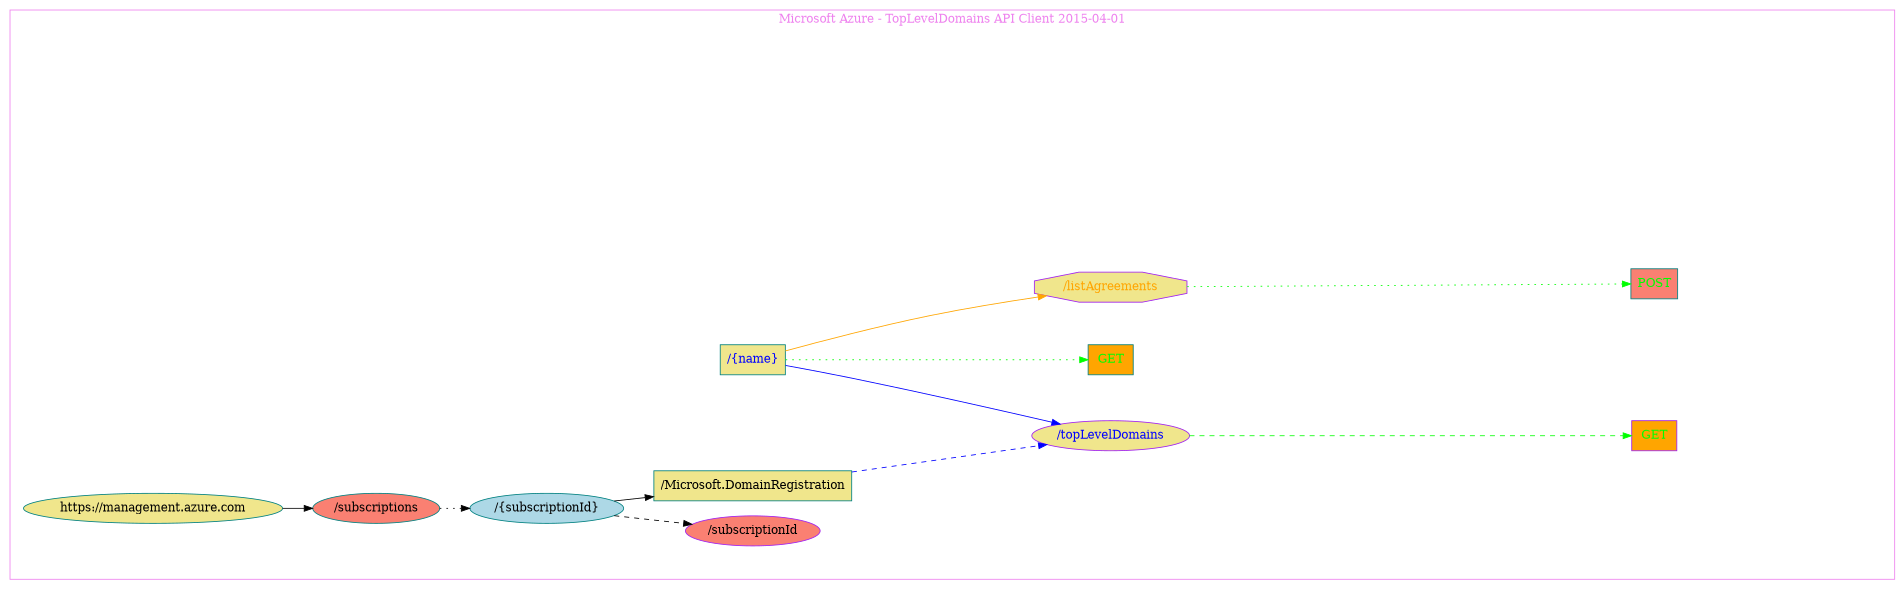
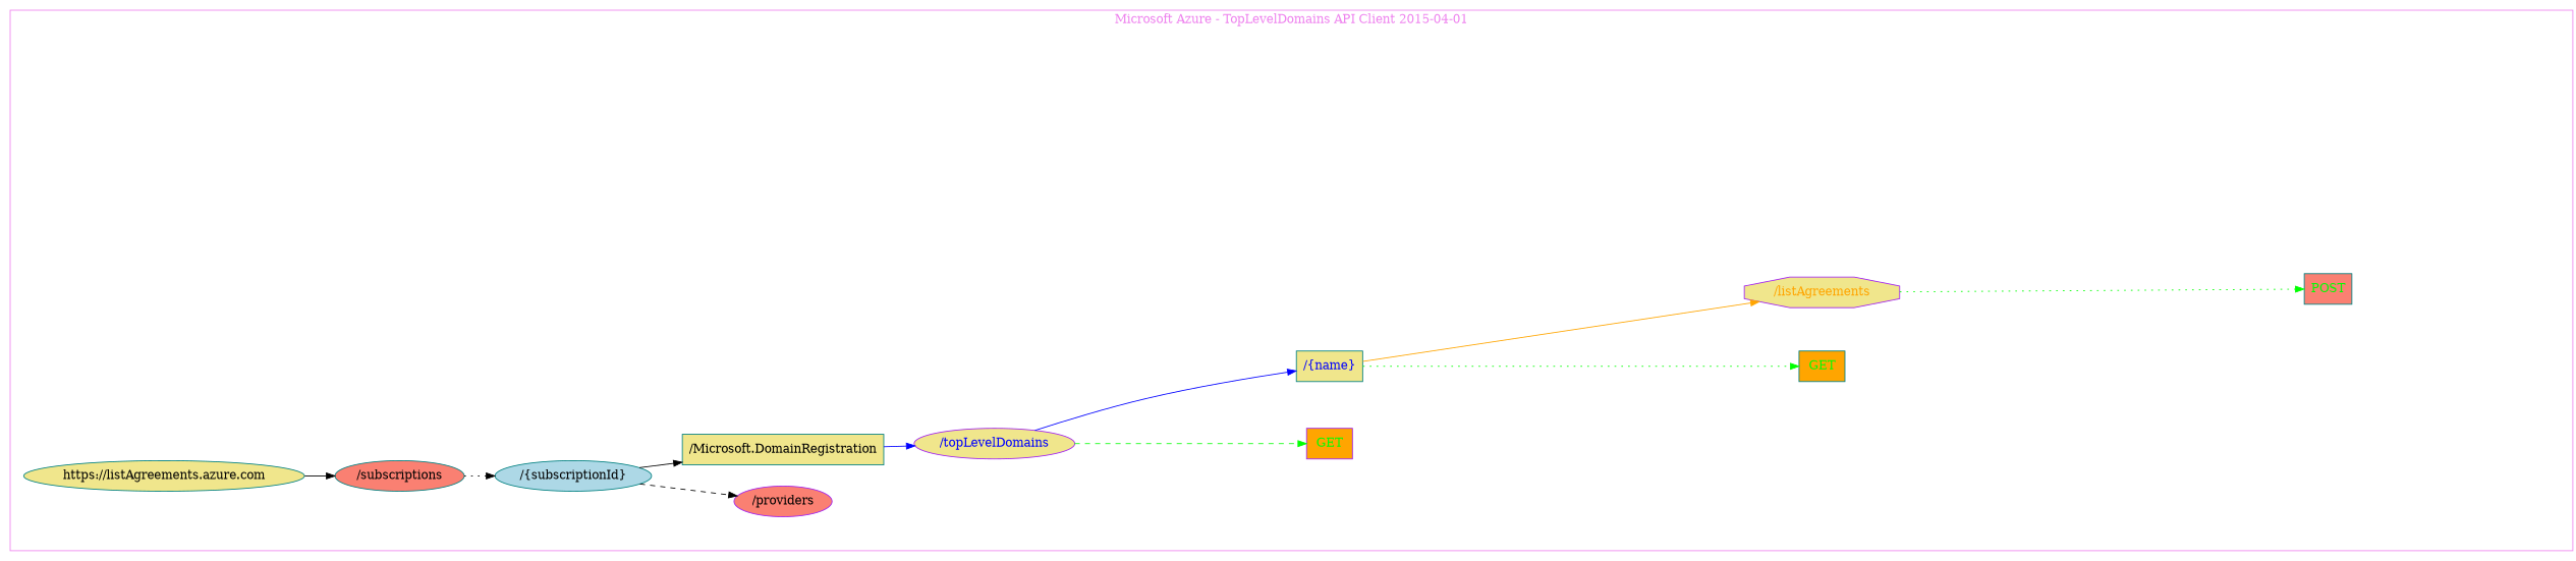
  digraph {
    rankdir=LR
    node [color=teal fillcolor=khaki fontcolor=black shape=box style=filled]
    edge [color=black fontcolor=black style=solid]
    n1 [color=purple fillcolor=orange fontcolor=green label=GET]
    n2 [fillcolor=orange fontcolor=green label=GET]
    n3 [fillcolor=salmon fontcolor=green label=POST]
    n4 [color=purple fontcolor=orange label="/listAgreements" shape=octagon]
    n5 [fontcolor=blue label="/{name}"]
    n6 [color=purple fontcolor=blue label="/topLevelDomains" shape=ellipse]
    n7 [label="/Microsoft.DomainRegistration"]
-   n8 [color=purple fillcolor=salmon label="/subscriptionId" shape=ellipse]
+   n8 [color=purple fillcolor=salmon label="/providers" shape=ellipse]
    n9 [fillcolor=lightblue label="/{subscriptionId}" shape=ellipse]
    n10 [fillcolor=salmon label="/subscriptions" shape=ellipse]
-   n11 [label="https://management.azure.com" shape=ellipse]
+   n11 [label="https://listAgreements.azure.com" shape=ellipse]
    subgraph cluster_1 {
      color=violet
      fontcolor=violet
      label="Microsoft Azure - TopLevelDomains API Client 2015-04-01"
      subgraph cluster_2 {
        color=white
        fontcolor=white
        label="Microsoft Azure - TopLevelDomains API Client 2015-04-01"
        n11
        subgraph cluster_3 {
          color=white
          fontcolor=white
          label="Microsoft Azure - TopLevelDomains API Client 2015-04-01"
          n10
          subgraph cluster_4 {
            color=white
            fontcolor=white
            label="Microsoft Azure - TopLevelDomains API Client 2015-04-01"
            n9
            subgraph cluster_5 {
              color=white
              fontcolor=white
              label="Microsoft Azure - TopLevelDomains API Client 2015-04-01"
              n8
              subgraph cluster_6 {
                color=white
                fontcolor=white
                label="Microsoft Azure - TopLevelDomains API Client 2015-04-01"
                n7
                subgraph cluster_7 {
                  color=white
                  fontcolor=white
                  label="Microsoft Azure - TopLevelDomains API Client 2015-04-01"
                  n6
                  subgraph cluster_8 {
                    color=white
                    fontcolor=white
                    label="Microsoft Azure - TopLevelDomains API Client 2015-04-01"
                    n1
                  }
                  subgraph cluster_9 {
                    color=white
                    fontcolor=white
                    label="Microsoft Azure - TopLevelDomains API Client 2015-04-01"
                    n5
                    subgraph cluster_10 {
                      color=white
                      fontcolor=white
                      label="Microsoft Azure - TopLevelDomains API Client 2015-04-01"
                      n2
                    }
                    subgraph cluster_11 {
                      color=white
                      fontcolor=white
                      label="Microsoft Azure - TopLevelDomains API Client 2015-04-01"
                      n4
                      subgraph cluster_12 {
                        color=white
                        fontcolor=white
                        label="Microsoft Azure - TopLevelDomains API Client 2015-04-01"
                        n3
                      }
                    }
                  }
                }
              }
            }
          }
        }
      }
    }
    n4 -> n3 [color=green fontcolor=green style=dotted]
    n5 -> n2 [color=green fontcolor=green style=dotted]
    n5 -> n4 [color=orange fontcolor=orange]
    n6 -> n1 [color=green fontcolor=green style=dashed]
-   n5 -> n6 [color=blue fontcolor=blue]
-   n7 -> n6 [color=blue fontcolor=blue style=dashed]
+   n6 -> n5 [color=blue fontcolor=blue]
+   n7 -> n6 [color=blue fontcolor=blue]
    n9 -> n7
    n9 -> n8 [style=dashed]
    n10 -> n9 [style=dotted]
    n11 -> n10
  }
